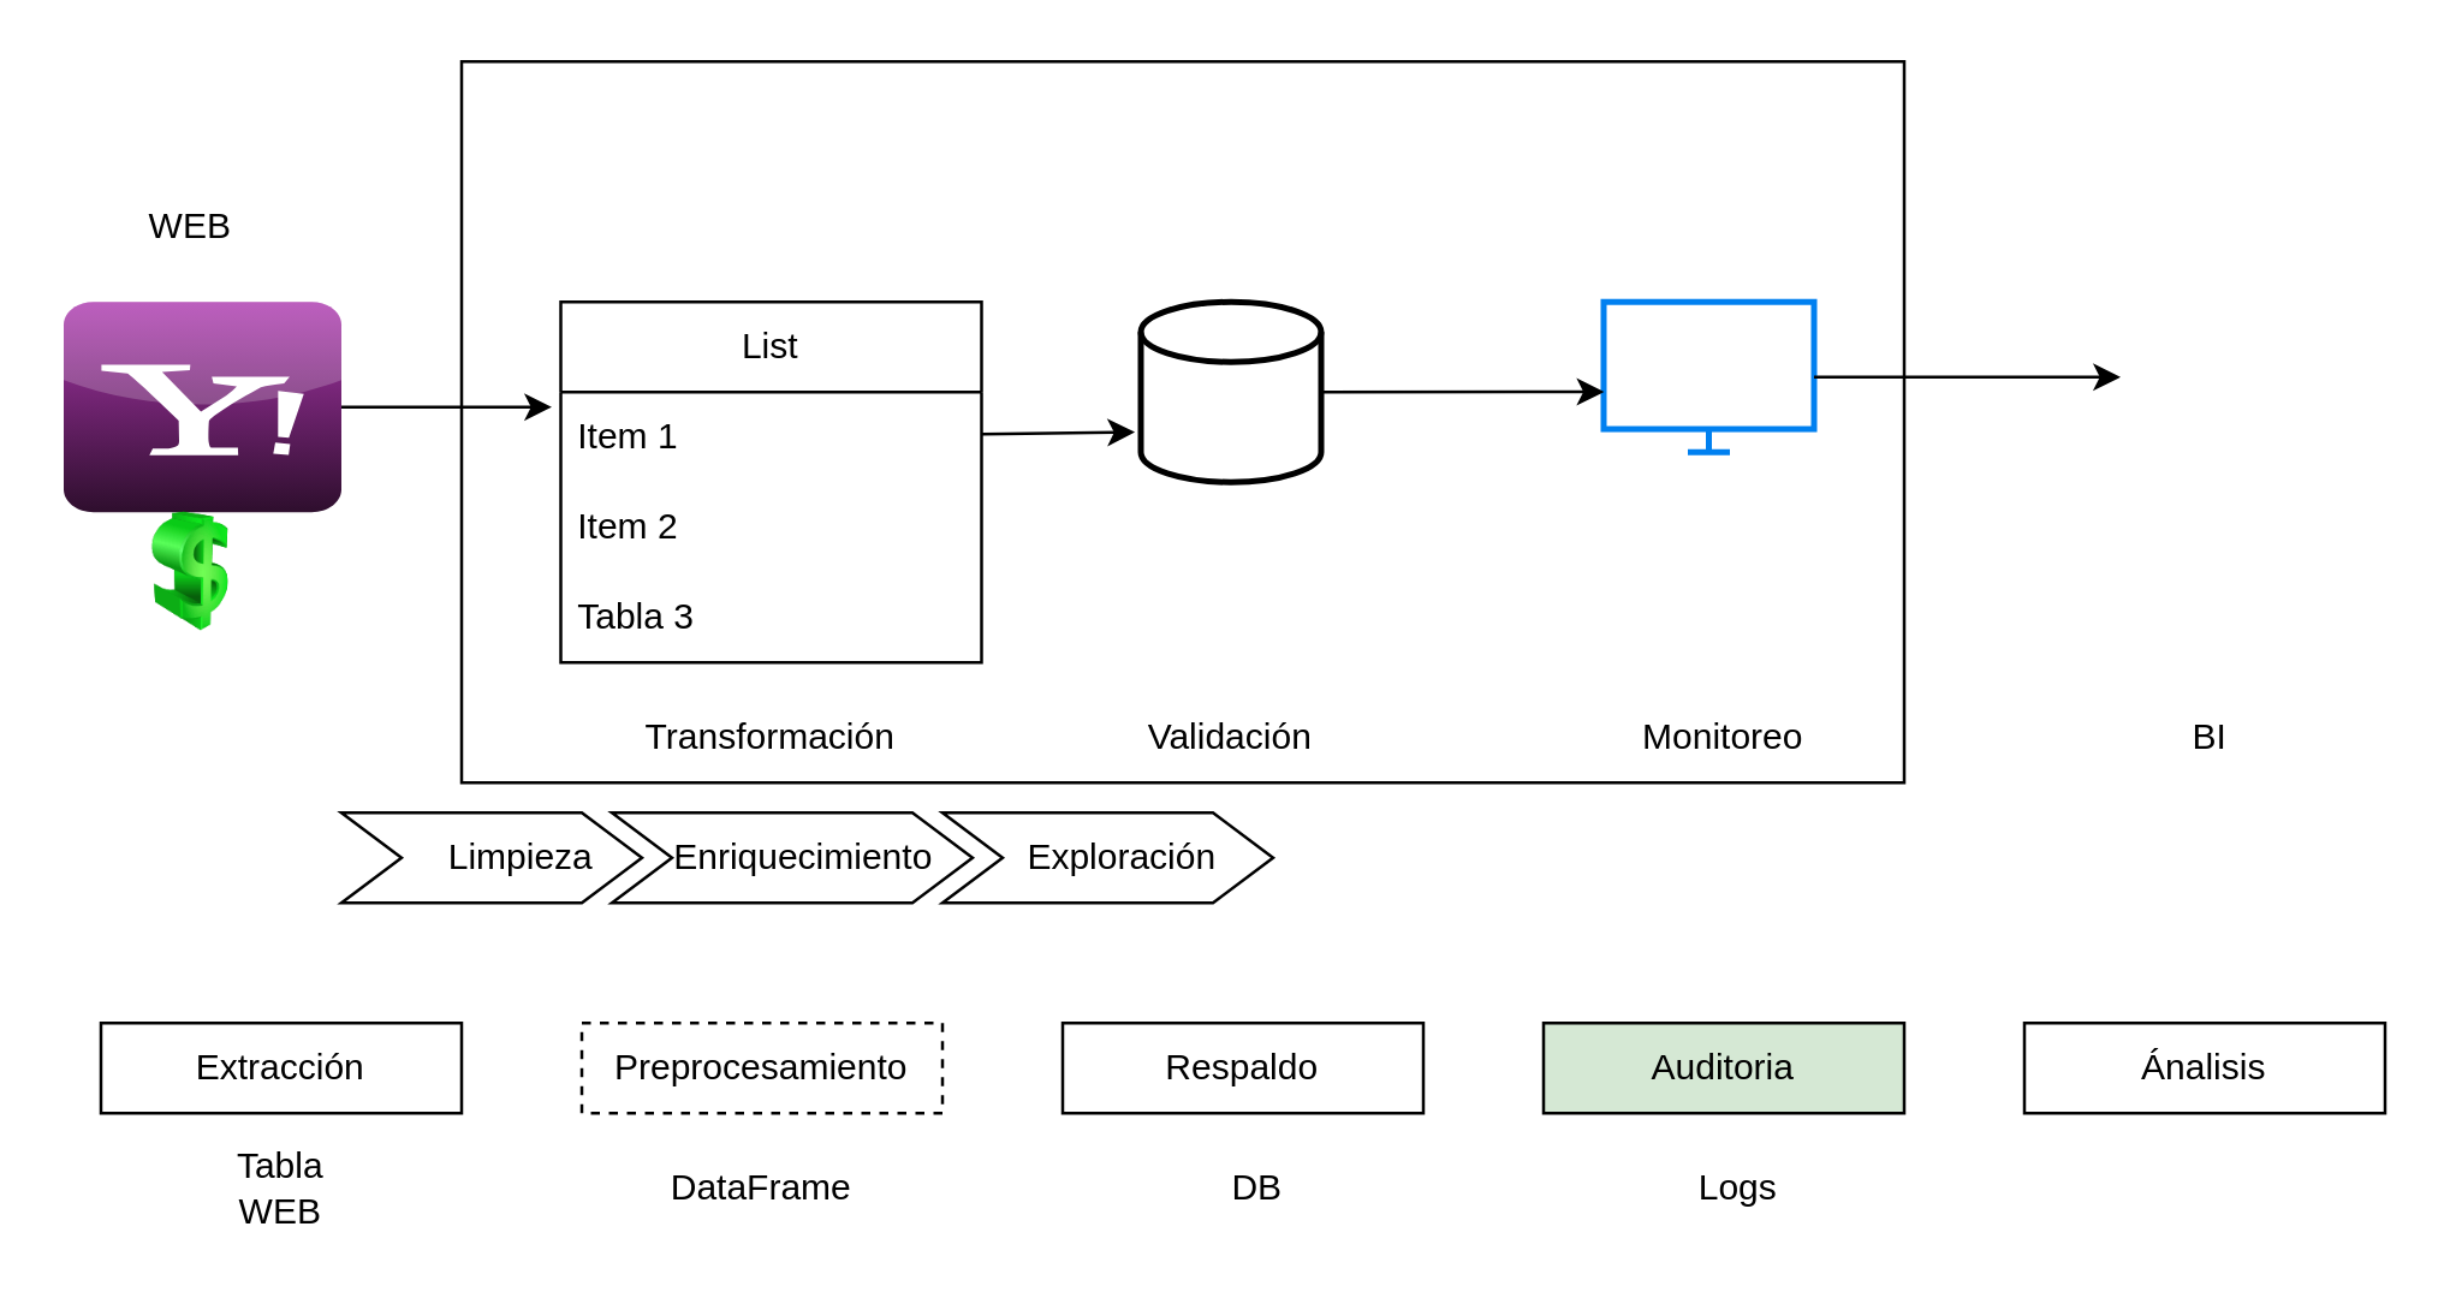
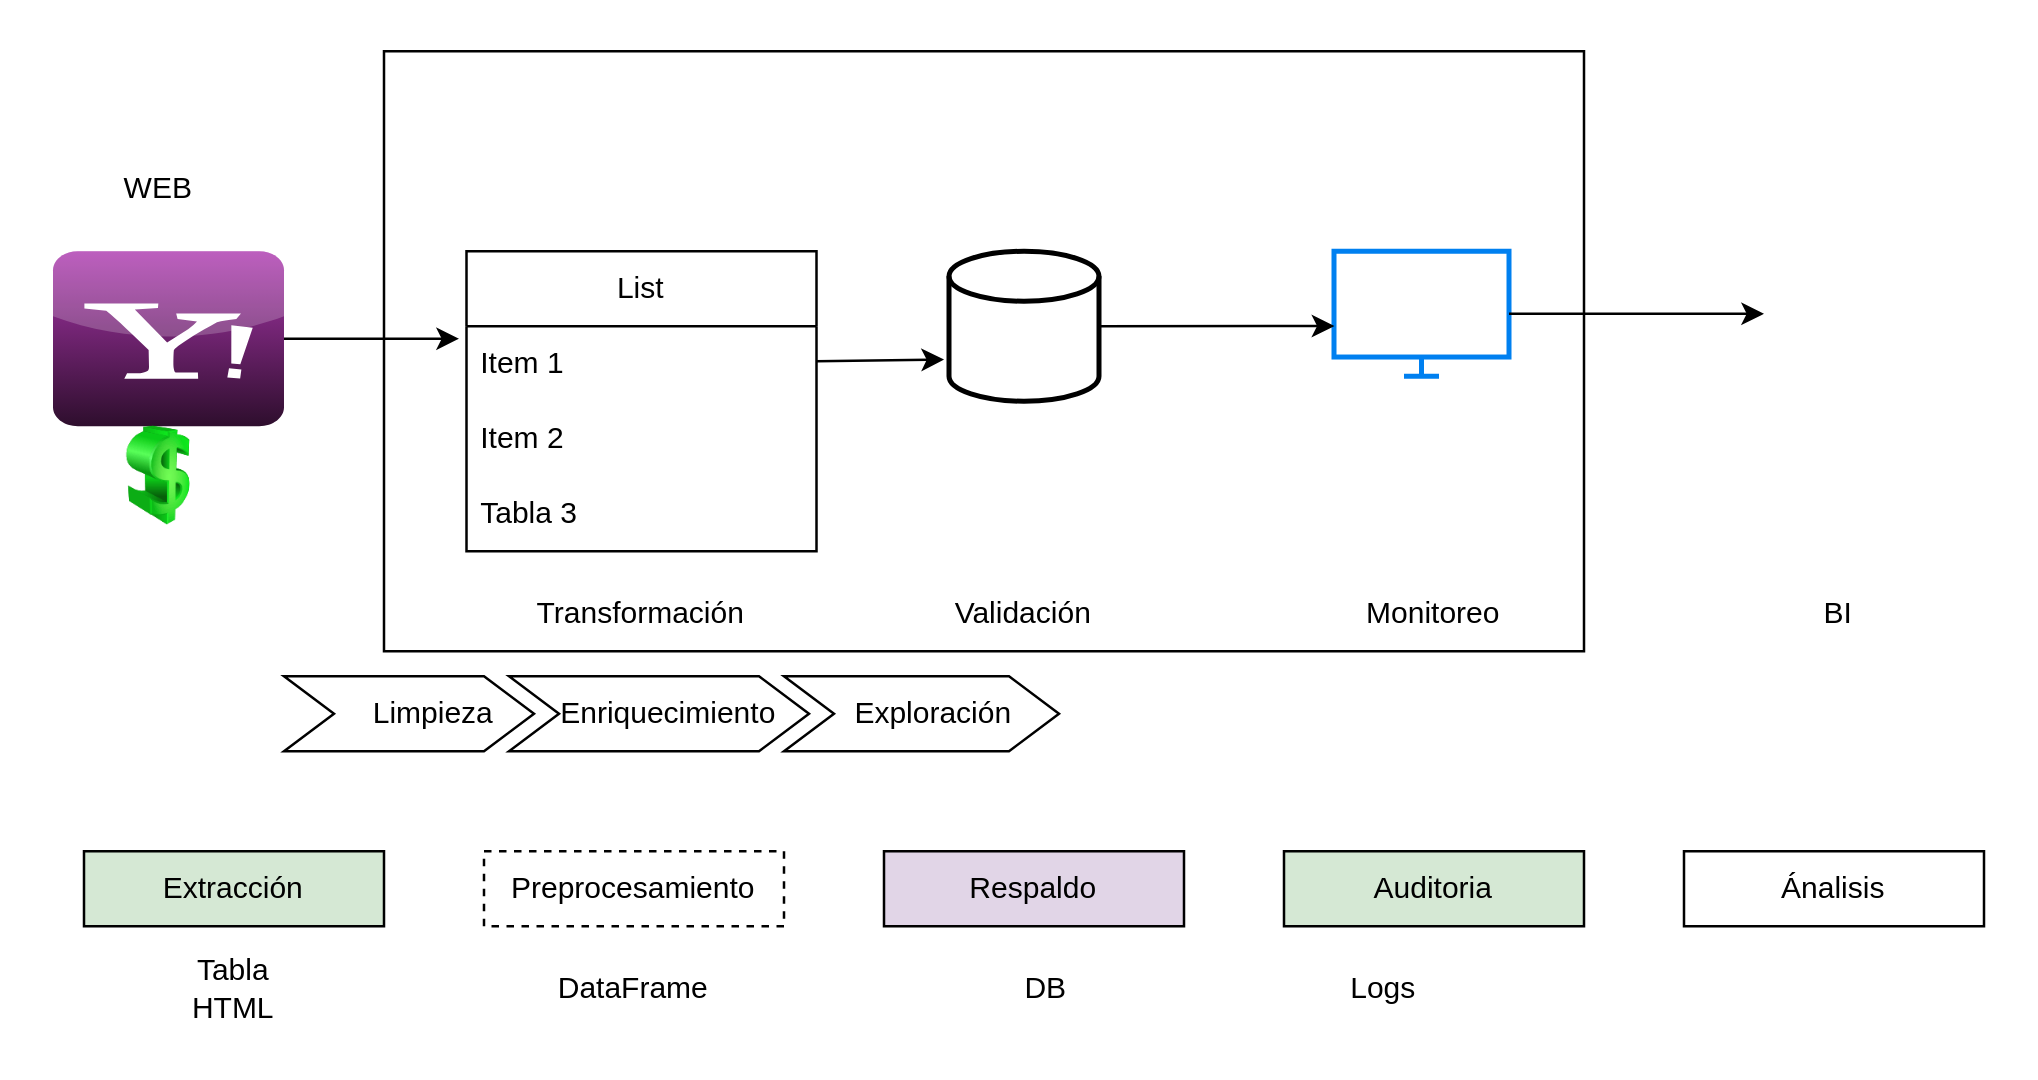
  <mxCell id="0" />
  <mxCell id="1" parent="0" />
- <mxCell id="2" value="Extracción" style="rounded=0;whiteSpace=wrap;html=1;" vertex="1" parent="1"><mxGeometry x="33" y="340" width="120" height="30" as="geometry" /></mxCell>
- <mxCell id="3" value="Tabla WEB" style="text;html=1;align=center;verticalAlign=middle;whiteSpace=wrap;rounded=0;" vertex="1" parent="1"><mxGeometry x="63" y="380" width="60" height="30" as="geometry" /></mxCell>
- <mxCell id="4" value="Respaldo" style="rounded=0;whiteSpace=wrap;html=1;" vertex="1" parent="1"><mxGeometry x="353" y="340" width="120" height="30" as="geometry" /></mxCell>
+ <mxCell id="2" value="Extracción" style="rounded=0;whiteSpace=wrap;html=1;fillColor=#d5e8d4;" vertex="1" parent="1"><mxGeometry x="33" y="340" width="120" height="30" as="geometry" /></mxCell>
+ <mxCell id="3" value="Tabla HTML" style="text;html=1;align=center;verticalAlign=middle;whiteSpace=wrap;rounded=0;" vertex="1" parent="1"><mxGeometry x="63" y="380" width="60" height="30" as="geometry" /></mxCell>
+ <mxCell id="4" value="Respaldo" style="rounded=0;whiteSpace=wrap;html=1;fillColor=#e1d5e7;" vertex="1" parent="1"><mxGeometry x="353" y="340" width="120" height="30" as="geometry" /></mxCell>
  <mxCell id="5" value="DB" style="text;html=1;align=center;verticalAlign=middle;whiteSpace=wrap;rounded=0;" vertex="1" parent="1"><mxGeometry x="388" y="380" width="60" height="30" as="geometry" /></mxCell>
  <mxCell id="6" value="Preprocesamiento" style="rounded=0;whiteSpace=wrap;html=1;dashed=1;" vertex="1" parent="1"><mxGeometry x="193" y="340" width="120" height="30" as="geometry" /></mxCell>
  <mxCell id="7" value="DataFrame" style="text;html=1;align=center;verticalAlign=middle;whiteSpace=wrap;rounded=0;" vertex="1" parent="1"><mxGeometry x="223" y="380" width="60" height="30" as="geometry" /></mxCell>
  <mxCell id="8" value="Auditoria" style="rounded=0;whiteSpace=wrap;html=1;fillColor=#d5e8d4;" vertex="1" parent="1"><mxGeometry x="513" y="340" width="120" height="30" as="geometry" /></mxCell>
- <mxCell id="9" value="Logs" style="text;html=1;align=center;verticalAlign=middle;whiteSpace=wrap;rounded=0;" vertex="1" parent="1"><mxGeometry x="548" y="380" width="60" height="30" as="geometry" /></mxCell>
+ <mxCell id="9" value="Logs" style="text;html=1;align=center;verticalAlign=middle;whiteSpace=wrap;rounded=0;" vertex="1" parent="1"><mxGeometry x="523" y="380" width="60" height="30" as="geometry" /></mxCell>
  <mxCell id="10" value="" style="rounded=0;whiteSpace=wrap;html=1;" vertex="1" parent="1"><mxGeometry x="153" y="20" width="480" height="240" as="geometry" /></mxCell>
  <mxCell id="11" value="" style="dashed=0;outlineConnect=0;html=1;align=center;labelPosition=center;verticalLabelPosition=bottom;verticalAlign=top;shape=mxgraph.webicons.yahoo;fillColor=#AC37AE;gradientColor=#2E0E2D" vertex="1" parent="1"><mxGeometry x="20.6" y="100" width="92.4" height="70" as="geometry" /></mxCell>
  <mxCell id="12" value="WEB" style="text;html=1;align=center;verticalAlign=middle;whiteSpace=wrap;rounded=0;" vertex="1" parent="1"><mxGeometry x="33" y="60" width="60" height="30" as="geometry" /></mxCell>
  <mxCell id="13" value="" style="image;html=1;image=img/lib/clip_art/finance/Dollar_128x128.png" vertex="1" parent="1"><mxGeometry x="38" y="170" width="50" height="40" as="geometry" /></mxCell>
  <mxCell id="14" value="List" style="swimlane;fontStyle=0;childLayout=stackLayout;horizontal=1;startSize=30;horizontalStack=0;resizeParent=1;resizeParentMax=0;resizeLast=0;collapsible=1;marginBottom=0;whiteSpace=wrap;html=1;" vertex="1" parent="1"><mxGeometry x="186" y="100" width="140" height="120" as="geometry" /></mxCell>
  <mxCell id="15" value="Item 1" style="text;strokeColor=none;fillColor=none;align=left;verticalAlign=middle;spacingLeft=4;spacingRight=4;overflow=hidden;points=[[0,0.5],[1,0.5]];portConstraint=eastwest;rotatable=0;whiteSpace=wrap;html=1;" vertex="1" parent="14"><mxGeometry y="30" width="140" height="30" as="geometry" /></mxCell>
  <mxCell id="16" value="Item 2" style="text;strokeColor=none;fillColor=none;align=left;verticalAlign=middle;spacingLeft=4;spacingRight=4;overflow=hidden;points=[[0,0.5],[1,0.5]];portConstraint=eastwest;rotatable=0;whiteSpace=wrap;html=1;" vertex="1" parent="14"><mxGeometry y="60" width="140" height="30" as="geometry" /></mxCell>
  <mxCell id="17" value="Tabla 3" style="text;strokeColor=none;fillColor=none;align=left;verticalAlign=middle;spacingLeft=4;spacingRight=4;overflow=hidden;points=[[0,0.5],[1,0.5]];portConstraint=eastwest;rotatable=0;whiteSpace=wrap;html=1;" vertex="1" parent="14"><mxGeometry y="90" width="140" height="30" as="geometry" /></mxCell>
  <mxCell id="18" value="" style="strokeWidth=2;html=1;shape=mxgraph.flowchart.database;whiteSpace=wrap;" vertex="1" parent="1"><mxGeometry x="379" y="100" width="60" height="60" as="geometry" /></mxCell>
  <mxCell id="19" value="Transformación" style="text;html=1;align=center;verticalAlign=middle;whiteSpace=wrap;rounded=0;" vertex="1" parent="1"><mxGeometry x="226" y="230" width="60" height="30" as="geometry" /></mxCell>
  <mxCell id="20" value="Validación" style="text;html=1;align=center;verticalAlign=middle;whiteSpace=wrap;rounded=0;" vertex="1" parent="1"><mxGeometry x="379" y="230" width="60" height="30" as="geometry" /></mxCell>
  <mxCell id="21" value="Monitoreo" style="text;html=1;align=center;verticalAlign=middle;whiteSpace=wrap;rounded=0;" vertex="1" parent="1"><mxGeometry x="543" y="230" width="60" height="30" as="geometry" /></mxCell>
  <mxCell id="22" value="" style="shape=step;perimeter=stepPerimeter;whiteSpace=wrap;html=1;fixedSize=1;" vertex="1" parent="1"><mxGeometry x="113" y="270" width="100" height="30" as="geometry" /></mxCell>
  <mxCell id="23" value="" style="shape=step;perimeter=stepPerimeter;whiteSpace=wrap;html=1;fixedSize=1;" vertex="1" parent="1"><mxGeometry x="203" y="270" width="120" height="30" as="geometry" /></mxCell>
  <mxCell id="24" value="" style="shape=step;perimeter=stepPerimeter;whiteSpace=wrap;html=1;fixedSize=1;" vertex="1" parent="1"><mxGeometry x="313" y="270" width="110" height="30" as="geometry" /></mxCell>
  <mxCell id="25" value="Enriquecimiento" style="text;html=1;align=center;verticalAlign=middle;whiteSpace=wrap;rounded=0;" vertex="1" parent="1"><mxGeometry x="237" y="270" width="60" height="30" as="geometry" /></mxCell>
  <mxCell id="26" value="Exploración" style="text;html=1;align=center;verticalAlign=middle;whiteSpace=wrap;rounded=0;" vertex="1" parent="1"><mxGeometry x="343" y="270" width="60" height="30" as="geometry" /></mxCell>
  <mxCell id="27" value="Limpieza" style="text;html=1;align=center;verticalAlign=middle;whiteSpace=wrap;rounded=0;" vertex="1" parent="1"><mxGeometry x="143" y="270" width="60" height="30" as="geometry" /></mxCell>
  <mxCell id="28" value="" style="html=1;verticalLabelPosition=bottom;align=center;labelBackgroundColor=#ffffff;verticalAlign=top;strokeWidth=2;strokeColor=#0080F0;shadow=0;dashed=0;shape=mxgraph.ios7.icons.monitor;" vertex="1" parent="1"><mxGeometry x="533" y="100" width="70" height="50" as="geometry" /></mxCell>
  <mxCell id="29" style="edgeStyle=none;html=1;" edge="1" parent="1" source="11"><mxGeometry relative="1" as="geometry"><mxPoint x="183" y="135" as="targetPoint" /></mxGeometry></mxCell>
  <mxCell id="30" style="edgeStyle=none;html=1;entryX=-0.033;entryY=0.722;entryDx=0;entryDy=0;entryPerimeter=0;" edge="1" parent="1" source="15" target="18"><mxGeometry relative="1" as="geometry" /></mxCell>
  <mxCell id="31" style="edgeStyle=none;html=1;entryX=0.792;entryY=0.458;entryDx=0;entryDy=0;entryPerimeter=0;" edge="1" parent="1" source="18" target="10"><mxGeometry relative="1" as="geometry" /></mxCell>
  <mxCell id="32" value="" style="image;aspect=fixed;html=1;points=[];align=center;fontSize=12;image=img/lib/azure2/power_platform/PowerBI.svg;" vertex="1" parent="1"><mxGeometry x="705" y="100" width="51" height="68" as="geometry" /></mxCell>
  <mxCell id="33" value="BI" style="text;html=1;align=center;verticalAlign=middle;whiteSpace=wrap;rounded=0;" vertex="1" parent="1"><mxGeometry x="705" y="230" width="60" height="30" as="geometry" /></mxCell>
  <mxCell id="34" style="edgeStyle=none;html=1;entryX=0;entryY=0.368;entryDx=0;entryDy=0;entryPerimeter=0;" edge="1" parent="1" source="28" target="32"><mxGeometry relative="1" as="geometry" /></mxCell>
  <mxCell id="35" value="Ánalisis" style="rounded=0;whiteSpace=wrap;html=1;" vertex="1" parent="1"><mxGeometry x="673" y="340" width="120" height="30" as="geometry" /></mxCell>
